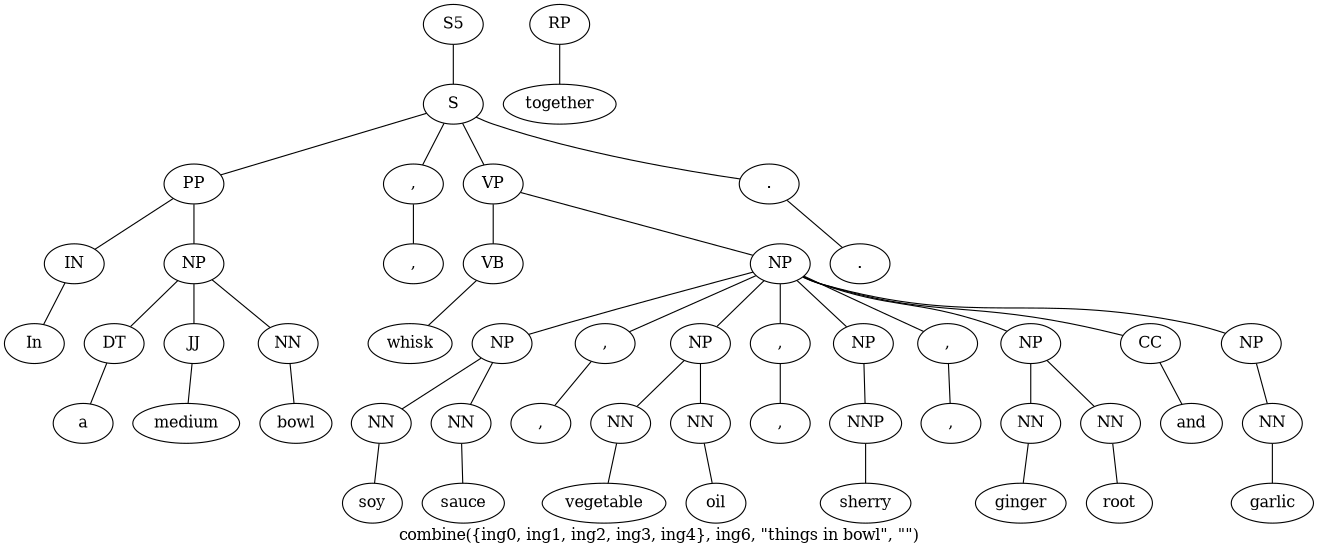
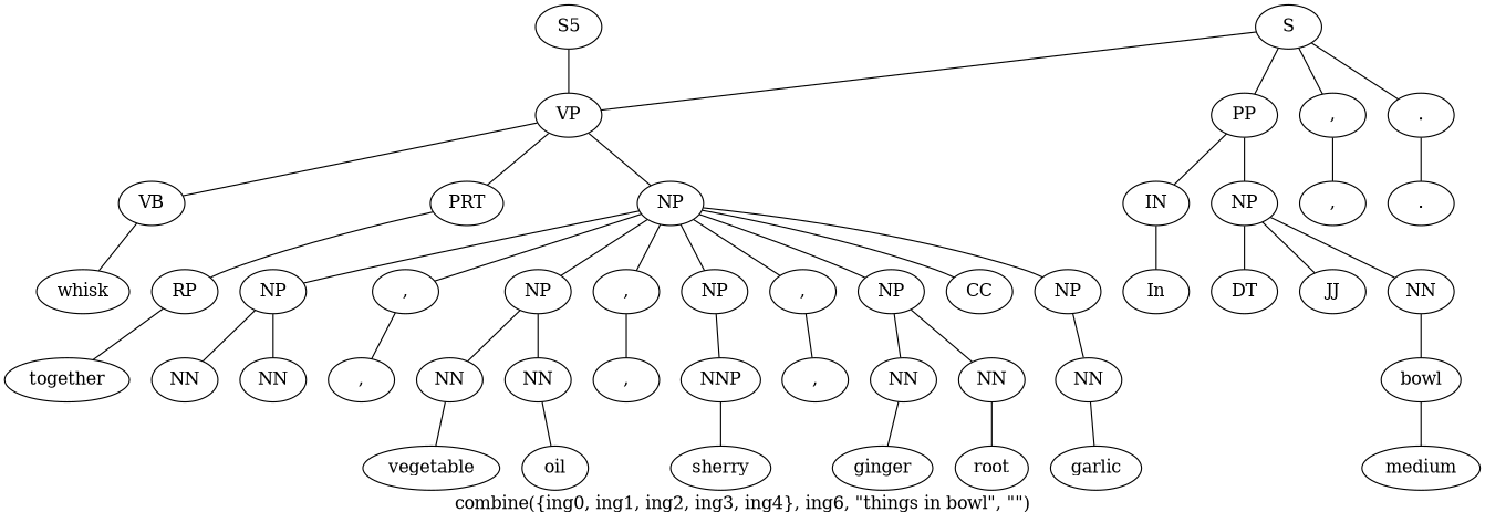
  graph {
    label="combine({ing0, ing1, ing2, ing3, ing4}, ing6, \"things in bowl\", \"\")"
    n1 [label=S5]
    n2 [label=S]
    n3 [label=PP]
    n4 [label=","]
    n5 [label=VP]
    n6 [label="."]
    n7 [label=IN]
    n8 [label=NP]
    n9 [label=","]
    n10 [label=VB]
+   n11 [label=PRT]
    n12 [label=NP]
    n13 [label="."]
    n14 [label=In]
    n15 [label=DT]
    n16 [label=JJ]
    n17 [label=NN]
-   n18 [label=a]
    n19 [label=medium]
    n20 [label=bowl]
    n21 [label=whisk]
    n22 [label=RP]
    n23 [label=NP]
    n24 [label=","]
    n25 [label=NP]
    n26 [label=","]
    n27 [label=NP]
    n28 [label=","]
    n29 [label=NP]
    n30 [label=CC]
    n31 [label=NP]
    n32 [label=together]
    n33 [label=NN]
    n34 [label=NN]
    n35 [label=","]
    n36 [label=NN]
    n37 [label=NN]
    n38 [label=","]
    n39 [label=NNP]
    n40 [label=","]
    n41 [label=NN]
    n42 [label=NN]
-   n43 [label=and]
    n44 [label=NN]
-   n45 [label=soy]
-   n46 [label=sauce]
    n47 [label=vegetable]
    n48 [label=oil]
    n49 [label=sherry]
    n50 [label=ginger]
    n51 [label=root]
    n52 [label=garlic]
-   n1 -- n2
+   n1 -- n5
    n2 -- n3
    n2 -- n4
    n2 -- n5
    n2 -- n6
    n3 -- n7
    n3 -- n8
    n4 -- n9
    n5 -- n10
+   n5 -- n11
    n5 -- n12
    n6 -- n13
    n7 -- n14
    n8 -- n15
    n8 -- n16
    n8 -- n17
    n10 -- n21
+   n11 -- n22
    n12 -- n23
    n12 -- n24
    n12 -- n25
    n12 -- n26
    n12 -- n27
    n12 -- n28
    n12 -- n29
    n12 -- n30
    n12 -- n31
-   n15 -- n18
-   n16 -- n19
+   n20 -- n19
    n17 -- n20
    n22 -- n32
    n23 -- n33
    n23 -- n34
    n24 -- n35
    n25 -- n36
    n25 -- n37
    n26 -- n38
    n27 -- n39
    n28 -- n40
    n29 -- n41
    n29 -- n42
-   n30 -- n43
    n31 -- n44
-   n33 -- n45
-   n34 -- n46
    n36 -- n47
    n37 -- n48
    n39 -- n49
    n41 -- n50
    n42 -- n51
    n44 -- n52
  }
